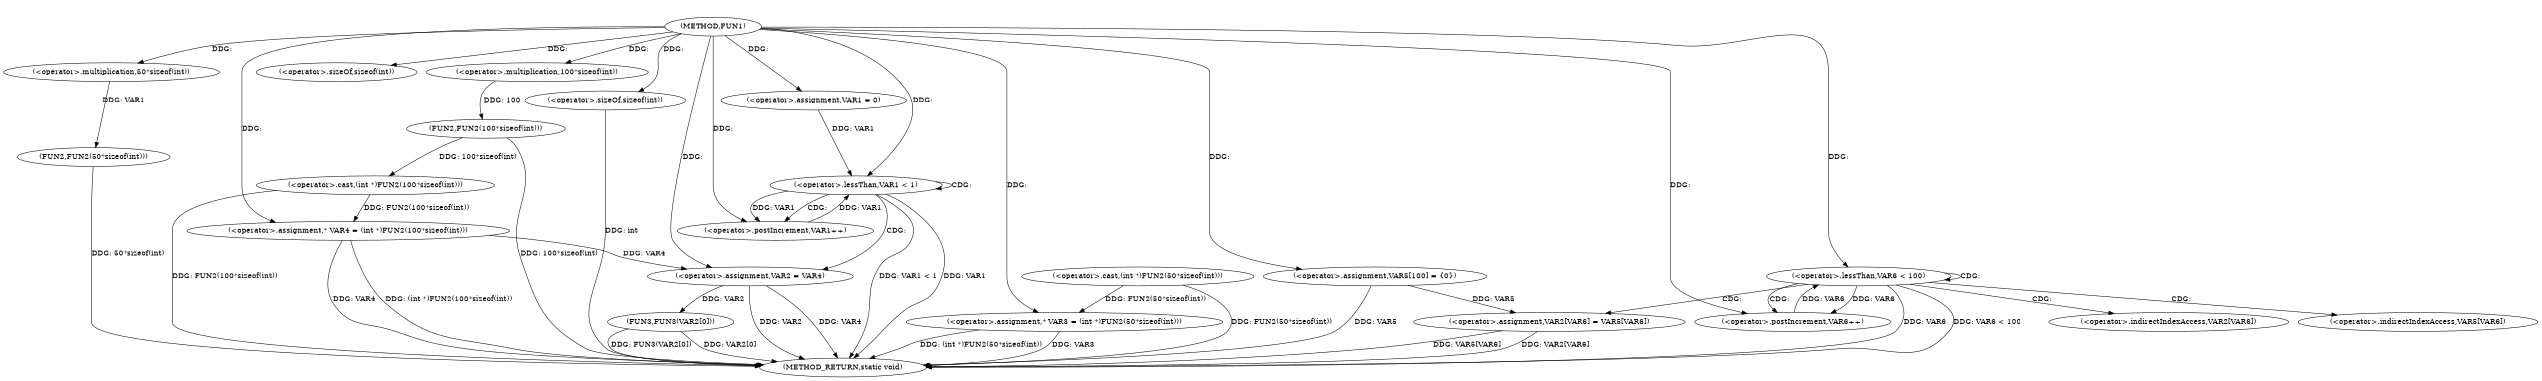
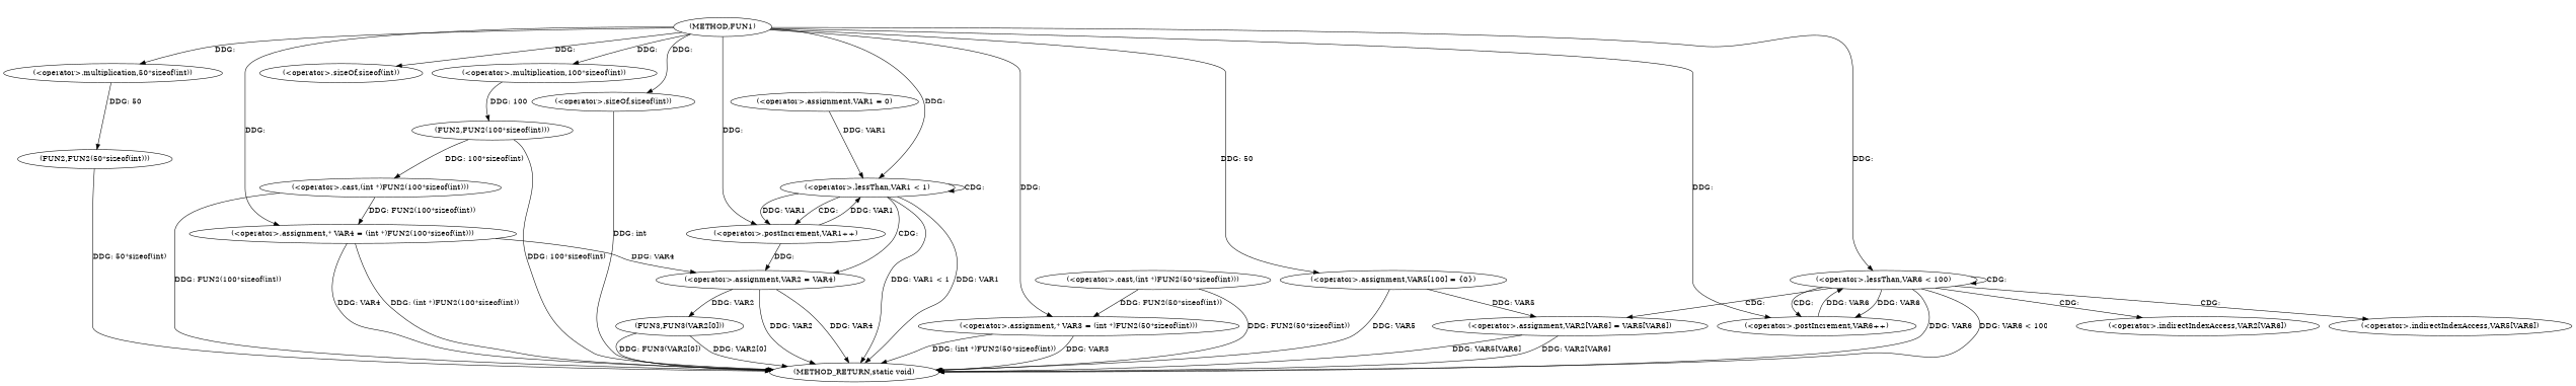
  digraph {
    n1 [label="(METHOD,FUN1)"]
    n2 [label="(<operator>.assignment,* VAR3 = (int *)FUN2(50*sizeof(int)))"]
    n3 [label="(<operator>.multiplication,50*sizeof(int))"]
    n4 [label="(<operator>.sizeOf,sizeof(int))"]
    n5 [label="(<operator>.assignment,* VAR4 = (int *)FUN2(100*sizeof(int)))"]
    n6 [label="(<operator>.multiplication,100*sizeof(int))"]
    n7 [label="(<operator>.sizeOf,sizeof(int))"]
    n8 [label="(<operator>.assignment,VAR1 = 0)"]
    n9 [label="(<operator>.lessThan,VAR1 < 1)"]
    n10 [label="(<operator>.postIncrement,VAR1++)"]
    n11 [label="(<operator>.assignment,VAR2 = VAR4)"]
    n12 [label="(<operator>.assignment,VAR5[100] = {0})"]
    n13 [label="(<operator>.lessThan,VAR6 < 100)"]
    n14 [label="(<operator>.postIncrement,VAR6++)"]
    n15 [label="(METHOD_RETURN,static void)"]
    n16 [label="(FUN2,FUN2(50*sizeof(int)))"]
    n17 [label="(FUN2,FUN2(100*sizeof(int)))"]
    n18 [label="(FUN3,FUN3(VAR2[0]))"]
    n19 [label="(<operator>.assignment,VAR2[VAR6] = VAR5[VAR6])"]
    n20 [label="(<operator>.indirectIndexAccess,VAR2[VAR6])"]
    n21 [label="(<operator>.indirectIndexAccess,VAR5[VAR6])"]
    n22 [label="(<operator>.cast,(int *)FUN2(50*sizeof(int)))"]
    n23 [label="(<operator>.cast,(int *)FUN2(100*sizeof(int)))"]
    n1 -> n2 [label="DDG: "]
    n1 -> n3 [label="DDG: "]
    n1 -> n4 [label="DDG: "]
    n1 -> n5 [label="DDG: "]
    n1 -> n6 [label="DDG: "]
    n1 -> n7 [label="DDG: "]
-   n1 -> n8 [label="DDG: "]
    n1 -> n9 [label="DDG: "]
    n1 -> n10 [label="DDG: "]
-   n1 -> n11 [label="DDG: "]
-   n1 -> n12 [label="DDG: "]
+   n10 -> n11 [label="DDG: "]
+   n1 -> n12 [label="DDG: 50"]
    n1 -> n13 [label="DDG: "]
    n1 -> n14 [label="DDG: "]
    n2 -> n15 [label="DDG: (int *)FUN2(50*sizeof(int))"]
    n2 -> n15 [label="DDG: VAR3"]
-   n3 -> n16 [label="DDG: VAR1"]
+   n3 -> n16 [label="DDG: 50"]
    n5 -> n11 [label="DDG: VAR4"]
    n5 -> n15 [label="DDG: (int *)FUN2(100*sizeof(int))"]
    n5 -> n15 [label="DDG: VAR4"]
    n6 -> n17 [label="DDG: 100"]
    n7 -> n15 [label="DDG: int"]
    n8 -> n9 [label="DDG: VAR1"]
    n9 -> n9 [label="CDG: "]
    n9 -> n10 [label="DDG: VAR1"]
    n9 -> n10 [label="CDG: "]
    n9 -> n11 [label="CDG: "]
    n9 -> n15 [label="DDG: VAR1 < 1"]
    n9 -> n15 [label="DDG: VAR1"]
    n10 -> n9 [label="DDG: VAR1"]
    n11 -> n15 [label="DDG: VAR2"]
    n11 -> n15 [label="DDG: VAR4"]
    n11 -> n18 [label="DDG: VAR2"]
    n12 -> n15 [label="DDG: VAR5"]
    n12 -> n19 [label="DDG: VAR5"]
    n13 -> n13 [label="CDG: "]
    n13 -> n14 [label="DDG: VAR6"]
    n13 -> n14 [label="CDG: "]
    n13 -> n15 [label="DDG: VAR6"]
    n13 -> n15 [label="DDG: VAR6 < 100"]
    n13 -> n19 [label="CDG: "]
    n13 -> n20 [label="CDG: "]
    n13 -> n21 [label="CDG: "]
    n14 -> n13 [label="DDG: VAR6"]
    n16 -> n15 [label="DDG: 50*sizeof(int)"]
    n17 -> n15 [label="DDG: 100*sizeof(int)"]
    n17 -> n23 [label="DDG: 100*sizeof(int)"]
    n18 -> n15 [label="DDG: FUN3(VAR2[0])"]
    n18 -> n15 [label="DDG: VAR2[0]"]
    n19 -> n15 [label="DDG: VAR5[VAR6]"]
    n19 -> n15 [label="DDG: VAR2[VAR6]"]
    n22 -> n2 [label="DDG: FUN2(50*sizeof(int))"]
    n22 -> n15 [label="DDG: FUN2(50*sizeof(int))"]
    n23 -> n5 [label="DDG: FUN2(100*sizeof(int))"]
    n23 -> n15 [label="DDG: FUN2(100*sizeof(int))"]
  }
